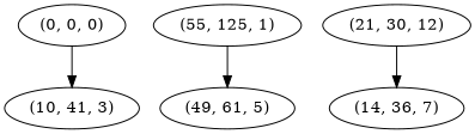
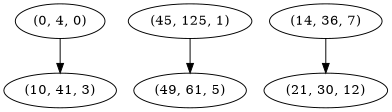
  digraph {
-   "(0, 0, 0)"
+   "(0, 0, 0)" [label="(0, 4, 0)"]
    "(10, 41, 3)"
-   "(45, 125, 1)" [label="(55, 125, 1)"]
+   "(45, 125, 1)"
    "(49, 61, 5)"
    "(14, 36, 7)"
    "(21, 30, 12)"
    "(0, 0, 0)" -> "(10, 41, 3)"
    "(45, 125, 1)" -> "(49, 61, 5)"
-   "(21, 30, 12)" -> "(14, 36, 7)"
+   "(14, 36, 7)" -> "(21, 30, 12)"
  }
